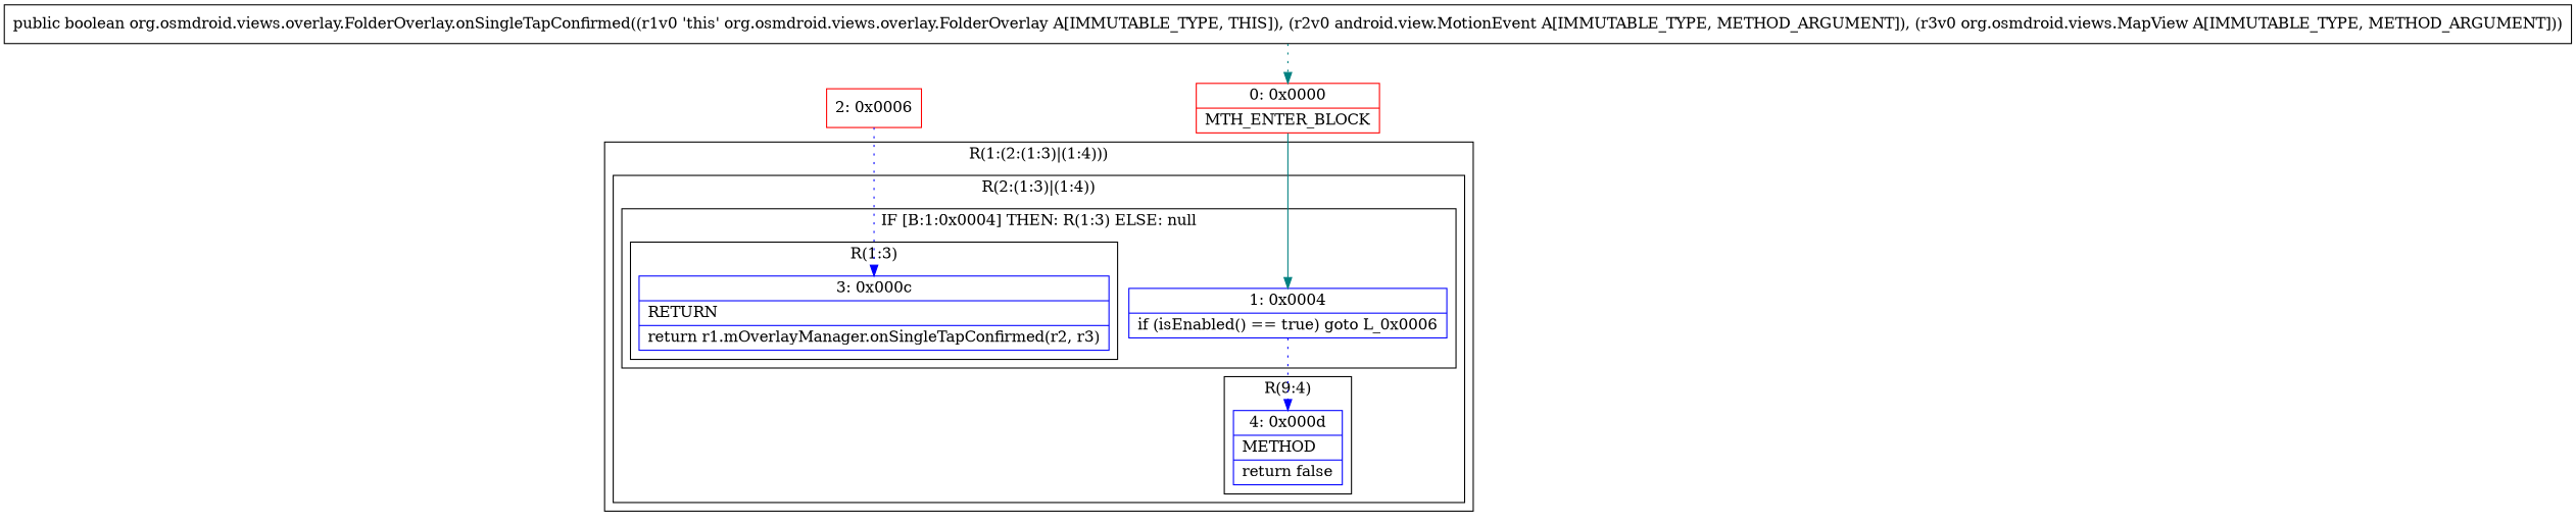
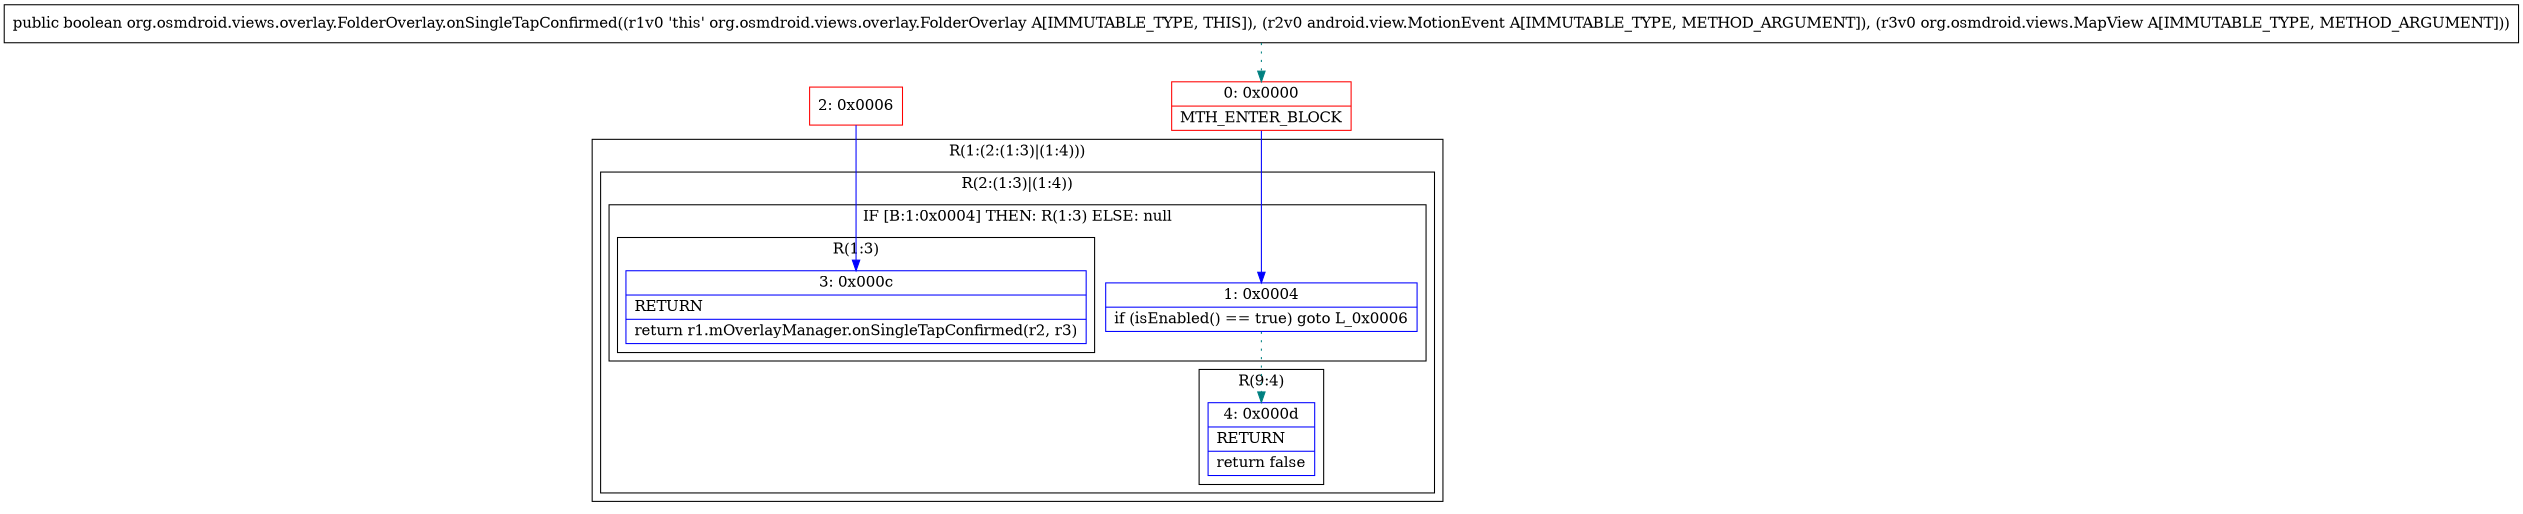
  digraph {
    node [color=blue shape=record]
    edge [color=teal style=dotted]
    n1 [label="{3\:\ 0x000c|RETURN\l|return r1.mOverlayManager.onSingleTapConfirmed(r2, r3)\l}"]
    n2 [label="{1\:\ 0x0004|if (isEnabled() == true) goto L_0x0006\l}"]
-   n3 [label="{4\:\ 0x000d|METHOD\l|return false\l}"]
+   n3 [label="{4\:\ 0x000d|RETURN\l|return false\l}"]
    n4 [color=red label="{2\:\ 0x0006}"]
    n5 [color=red label="{0\:\ 0x0000|MTH_ENTER_BLOCK\l}"]
    n6 [label="{public boolean org.osmdroid.views.overlay.FolderOverlay.onSingleTapConfirmed((r1v0 'this' org.osmdroid.views.overlay.FolderOverlay A[IMMUTABLE_TYPE, THIS]), (r2v0 android.view.MotionEvent A[IMMUTABLE_TYPE, METHOD_ARGUMENT]), (r3v0 org.osmdroid.views.MapView A[IMMUTABLE_TYPE, METHOD_ARGUMENT])) }" color=""]
    subgraph cluster_1 {
      label="R(1:(2:(1:3)|(1:4)))"
      subgraph cluster_2 {
        label="R(2:(1:3)|(1:4))"
        subgraph cluster_3 {
          label="IF [B:1:0x0004] THEN: R(1:3) ELSE: null"
          n2
          subgraph cluster_4 {
            label="R(1:3)"
            n1
          }
        }
        subgraph cluster_5 {
          label="R(9:4)"
          n3
        }
      }
    }
-   n2 -> n3 [color=blue]
-   n4 -> n1 [color=blue]
-   n5 -> n2 [style=solid]
+   n2 -> n3
+   n4 -> n1 [color=blue style=solid]
+   n5 -> n2 [color=blue style=solid]
    n6 -> n5
  }
